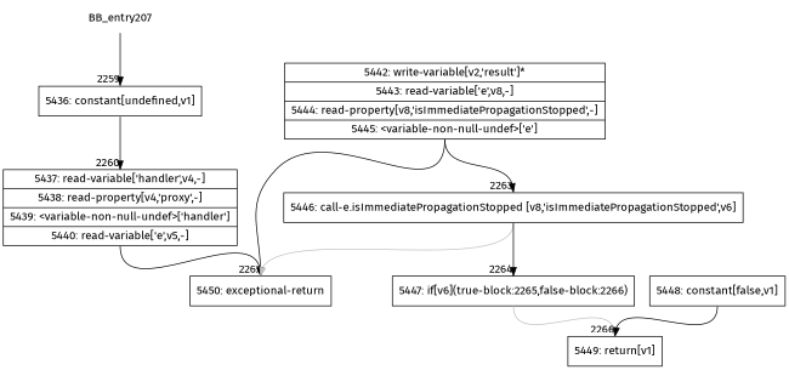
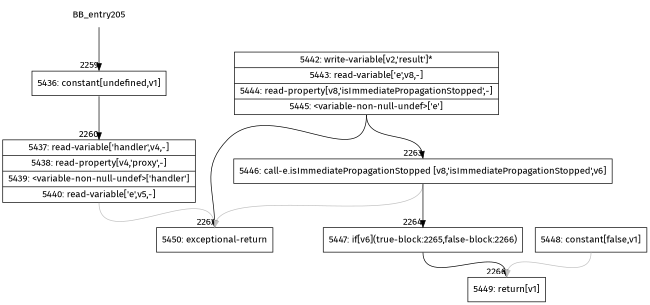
  digraph {
    fontname="Fira Sans"
    rankdir=TD
    node [fontname="Fira Sans" shape=record]
    edge [fontname="Fira Sans" headport=n tailport=s]
-   BB_entry207 [shape=none]
+   BB_entry207 [shape=none label=BB_entry205]
    n2 [label="{5436: constant[undefined,v1]}"]
    n3 [label="{5437: read-variable['handler',v4,-]|5438: read-property[v4,'proxy',-]|5439: \<variable-non-null-undef\>['handler']|5440: read-variable['e',v5,-]}"]
    n4 [label="{5450: exceptional-return}"]
    n5 [label="{5442: write-variable[v2,'result']*|5443: read-variable['e',v8,-]|5444: read-property[v8,'isImmediatePropagationStopped',-]|5445: \<variable-non-null-undef\>['e']}"]
    n6 [label="{5446: call-e.isImmediatePropagationStopped [v8,'isImmediatePropagationStopped',v6]}"]
    n7 [label="{5447: if[v6](true-block:2265,false-block:2266)}"]
    n8 [label="{5449: return[v1]}"]
    n9 [label="{5448: constant[false,v1]}"]
    BB_entry207 -> n2 [headlabel="    2259"]
    n2 -> n3 [headlabel="      2260"]
-   n3 -> n4 [color=black headlabel="      2267"]
+   n3 -> n4 [color=gray headlabel="      2267"]
    n5 -> n4 [color=black]
    n5 -> n6 [headlabel="      2263"]
    n6 -> n4 [color=gray]
    n6 -> n7 [headlabel="      2264"]
-   n7 -> n8 [headlabel="      2266" color=gray]
-   n9 -> n8
+   n7 -> n8 [headlabel="      2266"]
+   n9 -> n8 [color=gray]
  }
